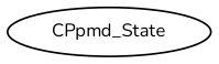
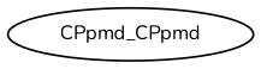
  digraph {
    rankdir=LR
    fontname=Nunito
-   n1 [color=black fillcolor=white fontname=Nunito fontsize=10 height=0.2 label=CPpmd_State shape=ellipse style=filled width=0.4]
+   n1 [color=black fillcolor=white fontname=Nunito fontsize=10 height=0.2 label=CPpmd_CPpmd shape=ellipse style=filled width=0.4]
  }
